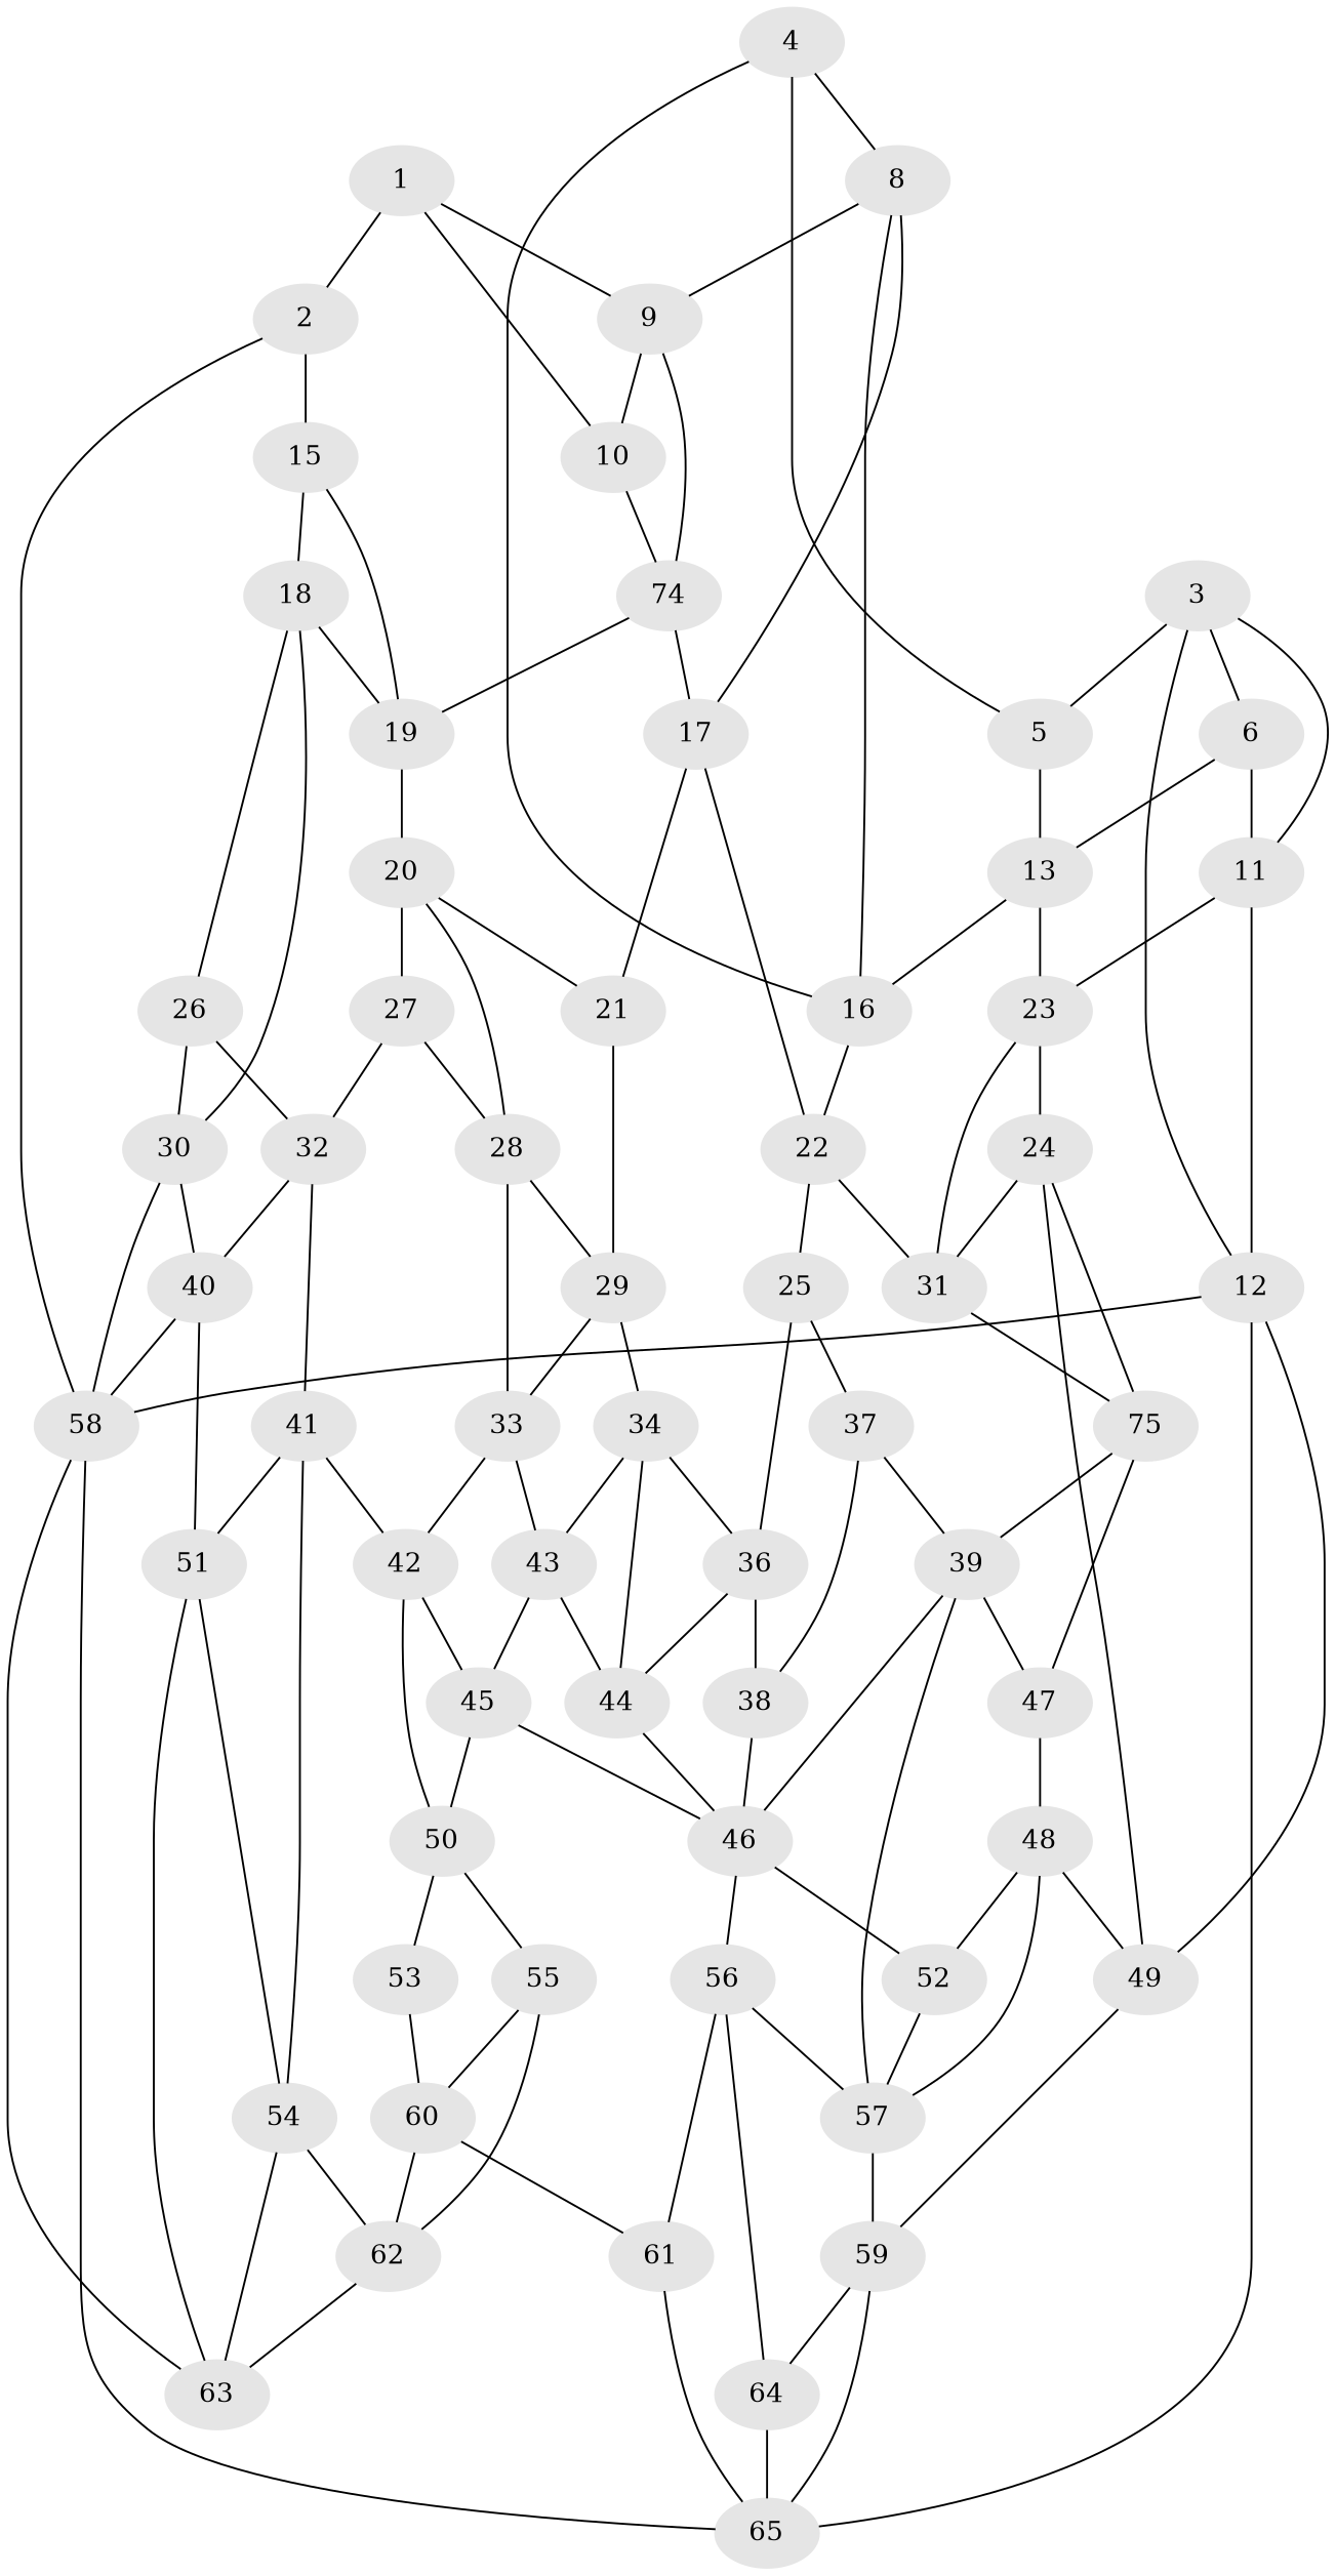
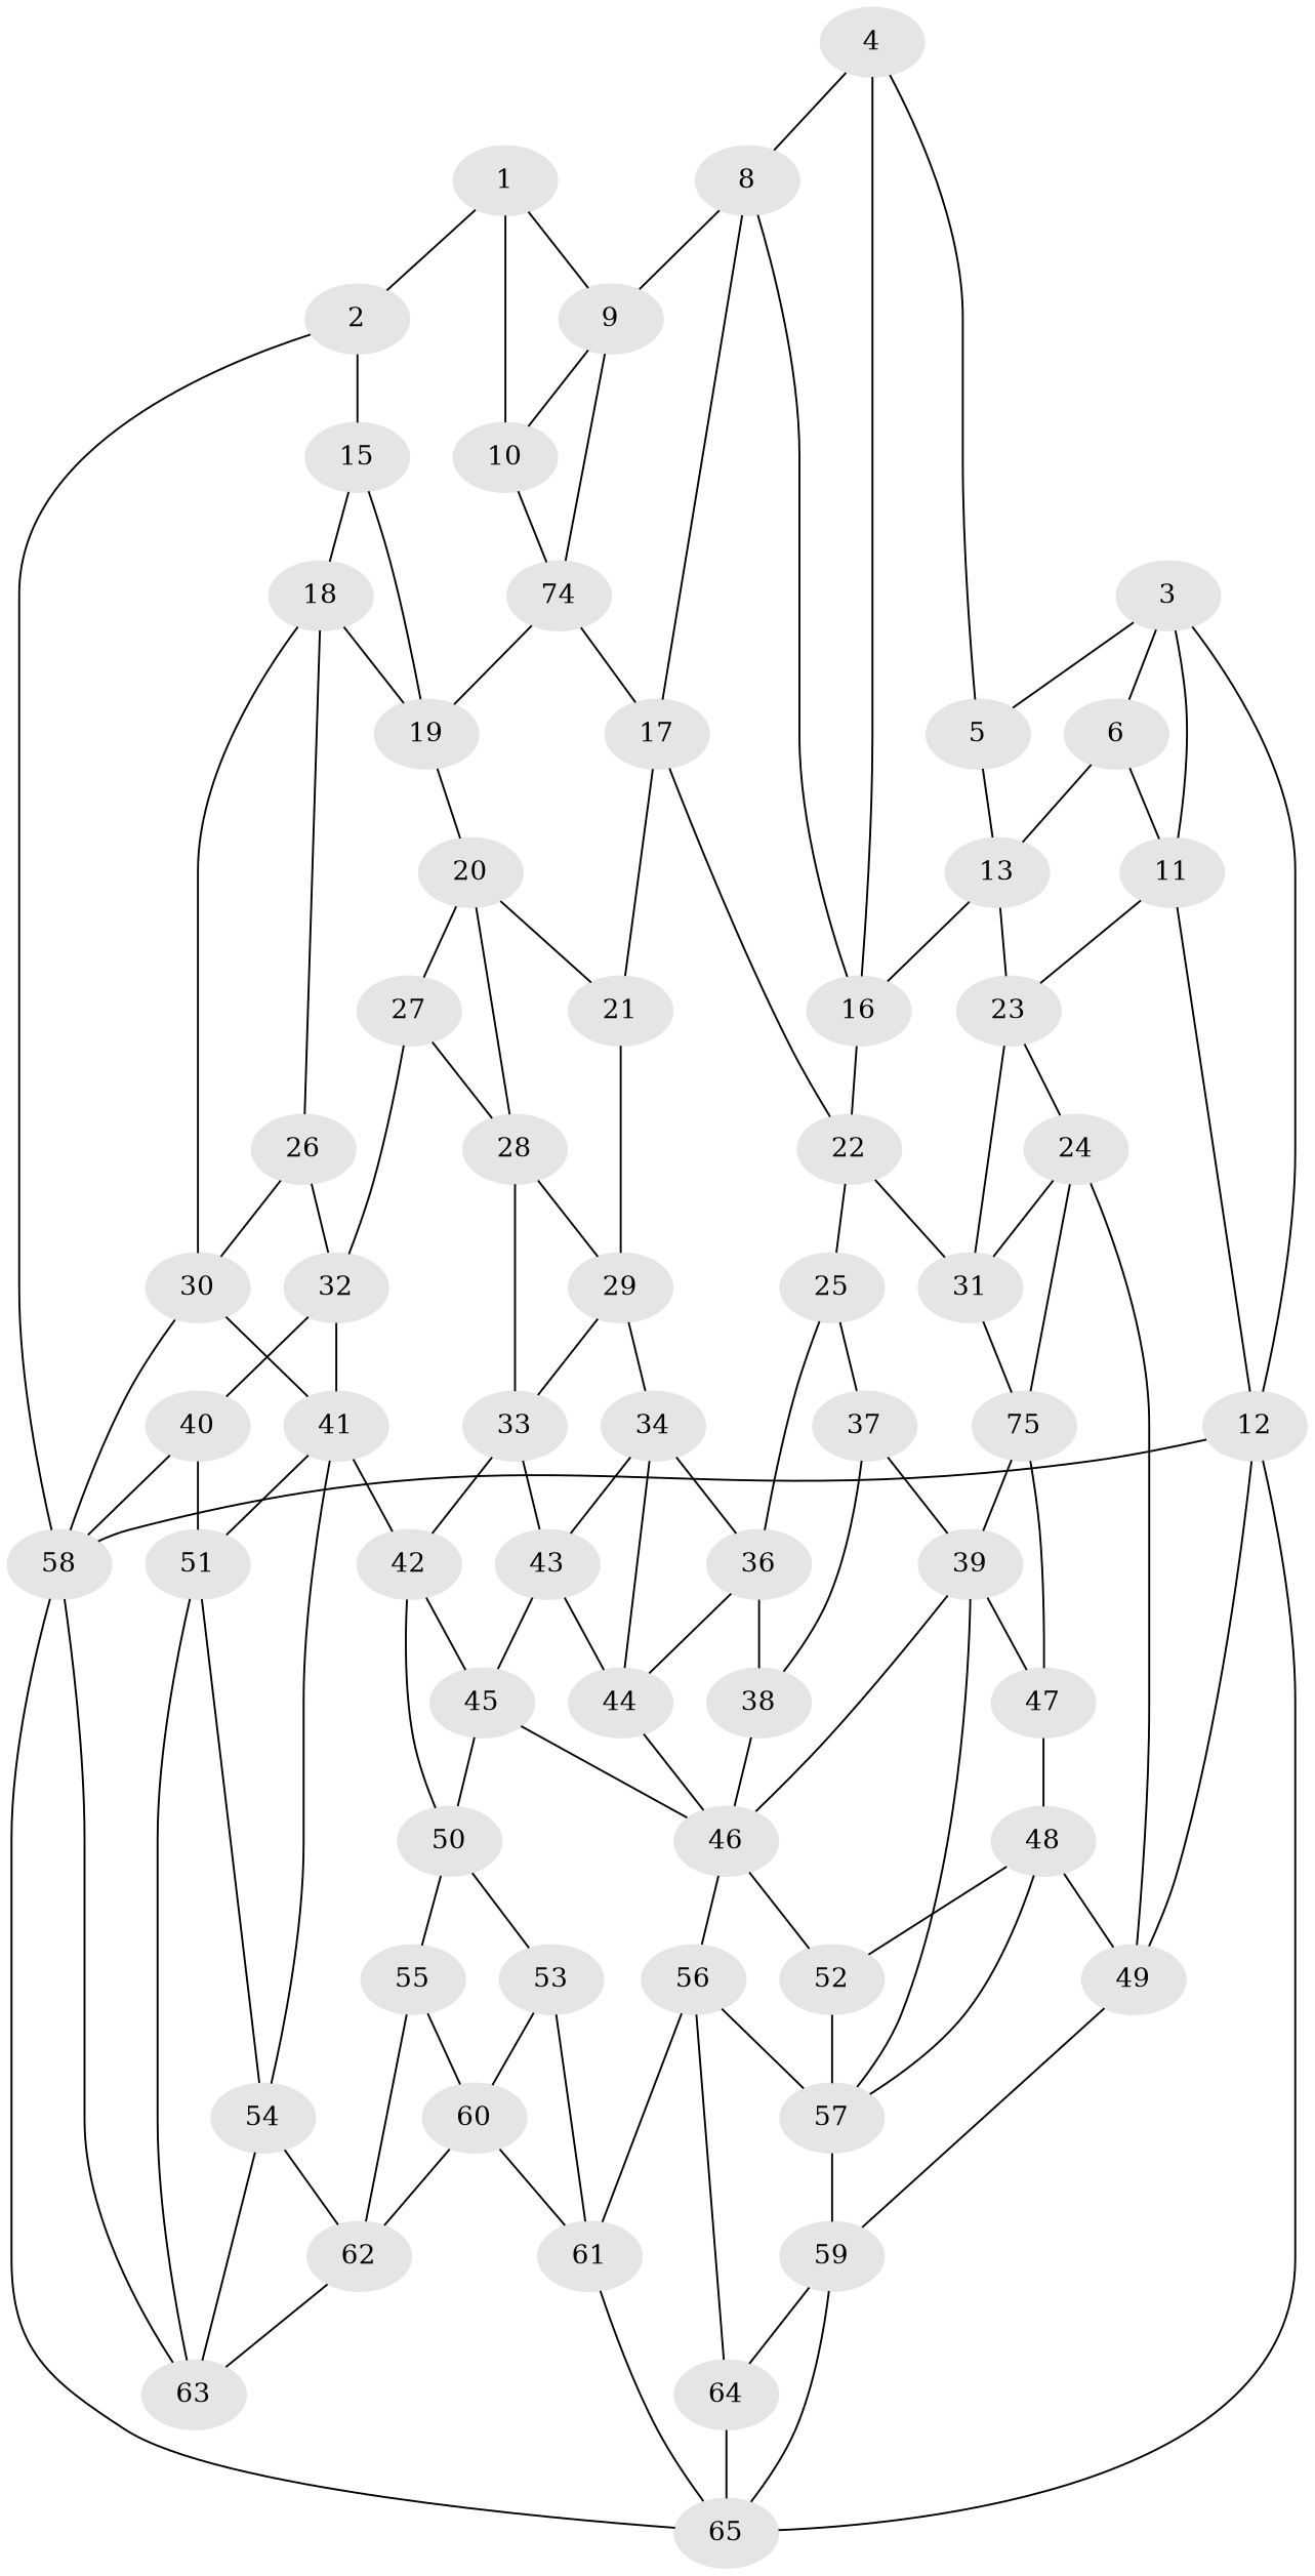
  graph {
    node [color=gray90 style=filled]
    edge [weight=1.0]
    1
    2
    9
    10
    15
    58
    n7 [label=74]
    19
    18
    65
    63
    3
    5
    6
    11
    12
    13
    23
    49
    4
    8
    16
    17
    22
    21
    31
    24
    59
    20
    26
    30
    25
    29
    32
    40
    27
    28
    33
    34
    36
    37
    n42 [label=75]
    39
    47
    44
    38
    41
    42
    43
    51
    54
    45
    50
    46
    57
    48
    52
    56
    62
    53
    55
    61
    64
    60
    1 -- 2
    1 -- 9
    1 -- 10
    2 -- 15
    2 -- 58
    9 -- 10
    9 -- n7
    10 -- n7
    15 -- 19
    15 -- 18
    58 -- 65
    58 -- 63
    n7 -- 19
    n7 -- 17
    19 -- 20
    18 -- 19
    18 -- 26
    18 -- 30
    3 -- 5
    3 -- 6
    3 -- 11
    3 -- 12
    5 -- 13
    6 -- 11
    6 -- 13
    11 -- 12
    11 -- 23
    12 -- 58
    12 -- 65
    12 -- 49
    13 -- 23
    13 -- 16
    23 -- 31
    23 -- 24
    49 -- 59
    4 -- 5
    4 -- 8
    4 -- 16
    8 -- 9
    8 -- 16
    8 -- 17
    16 -- 22
    17 -- 22
    17 -- 21
    22 -- 31
    22 -- 25
    21 -- 29
    31 -- n42
    24 -- 49
    24 -- 31
    24 -- n42
    59 -- 65
    59 -- 64
    20 -- 21
    20 -- 27
    20 -- 28
    26 -- 30
    26 -- 32
    30 -- 58
-   30 -- 40
+   30 -- 41
    25 -- 36
    25 -- 37
    29 -- 33
    29 -- 34
    32 -- 40
    32 -- 41
    40 -- 58
    40 -- 51
    27 -- 32
    27 -- 28
    28 -- 29
    28 -- 33
    33 -- 42
    33 -- 43
    34 -- 36
    34 -- 44
    34 -- 43
    36 -- 44
    36 -- 38
    37 -- 39
    37 -- 38 [weight=2.0]
    n42 -- 39
    n42 -- 47
    39 -- 47 [weight=2.0]
    39 -- 46
    39 -- 57
    47 -- 48
    44 -- 46
    38 -- 46
    41 -- 42
    41 -- 51
    41 -- 54
    42 -- 45
    42 -- 50
    43 -- 44
    43 -- 45
    51 -- 63
    51 -- 54
    54 -- 63
    54 -- 62
    45 -- 50
    45 -- 46
    50 -- 53
    50 -- 55
    46 -- 52
    46 -- 56
    57 -- 59
    48 -- 49
    48 -- 57
    48 -- 52
    52 -- 57
    56 -- 57
    56 -- 61
    56 -- 64
    62 -- 63
+   53 -- 61
    53 -- 60
    55 -- 62
    55 -- 60
    61 -- 65
    64 -- 65
    60 -- 62
    60 -- 61
  }
